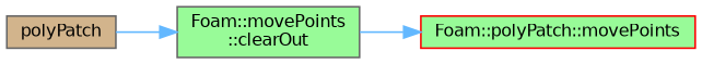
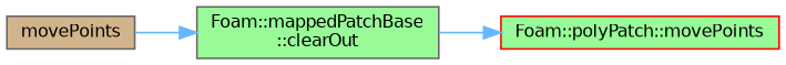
  digraph {
    rankdir=LR
    node [fillcolor=palegreen fontname=Helvetica fontsize=10 shape=box style=filled]
    edge [color=steelblue1 fontname=Helvetica fontsize=10 labelfontname=Helvetica labelfontsize=10 style=solid]
-   n1 [color=gray40 fillcolor=tan fontcolor=black height=0.2 label=polyPatch width=0.4]
-   n2 [color=grey40 height=0.2 label="Foam::movePoints\l::clearOut" width=0.4]
+   n1 [color=gray40 fillcolor=tan fontcolor=black height=0.2 label=movePoints width=0.4]
+   n2 [color=grey40 height=0.2 label="Foam::mappedPatchBase\l::clearOut" width=0.4]
    n3 [color=red height=0.2 label="Foam::polyPatch::movePoints" width=0.4]
    n1 -> n2
    n2 -> n3
  }
